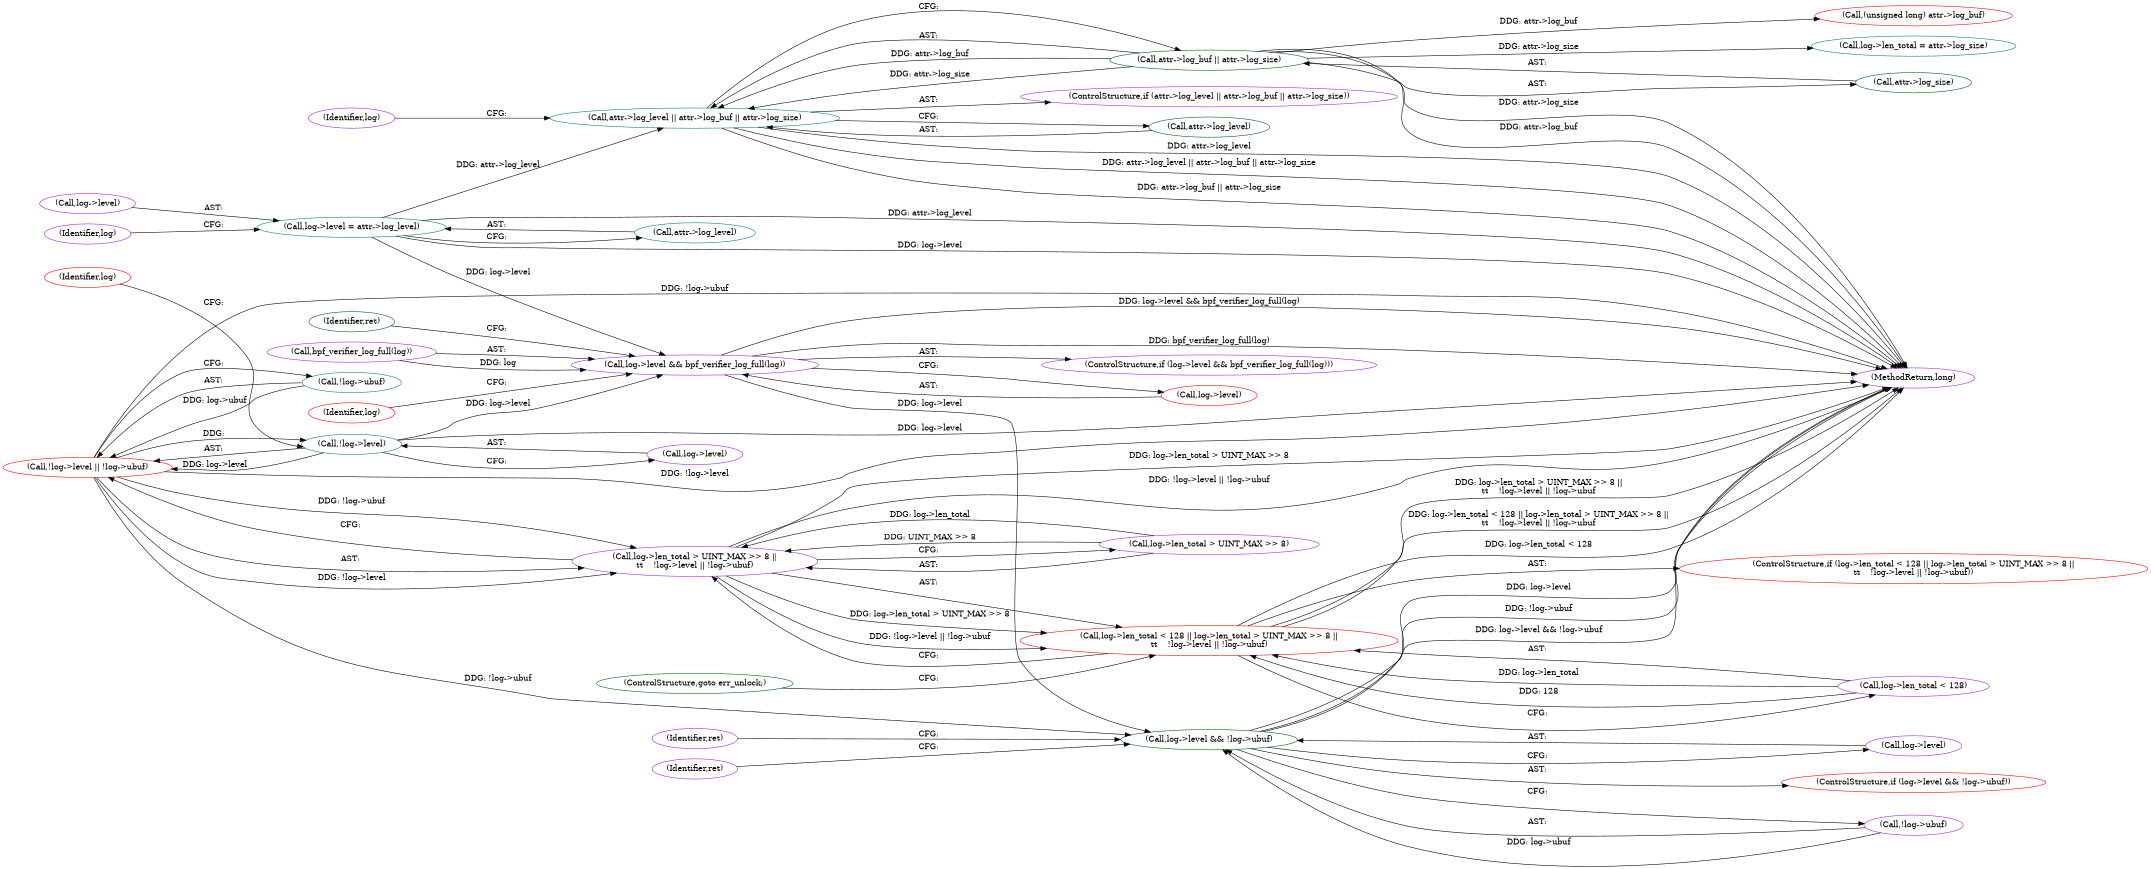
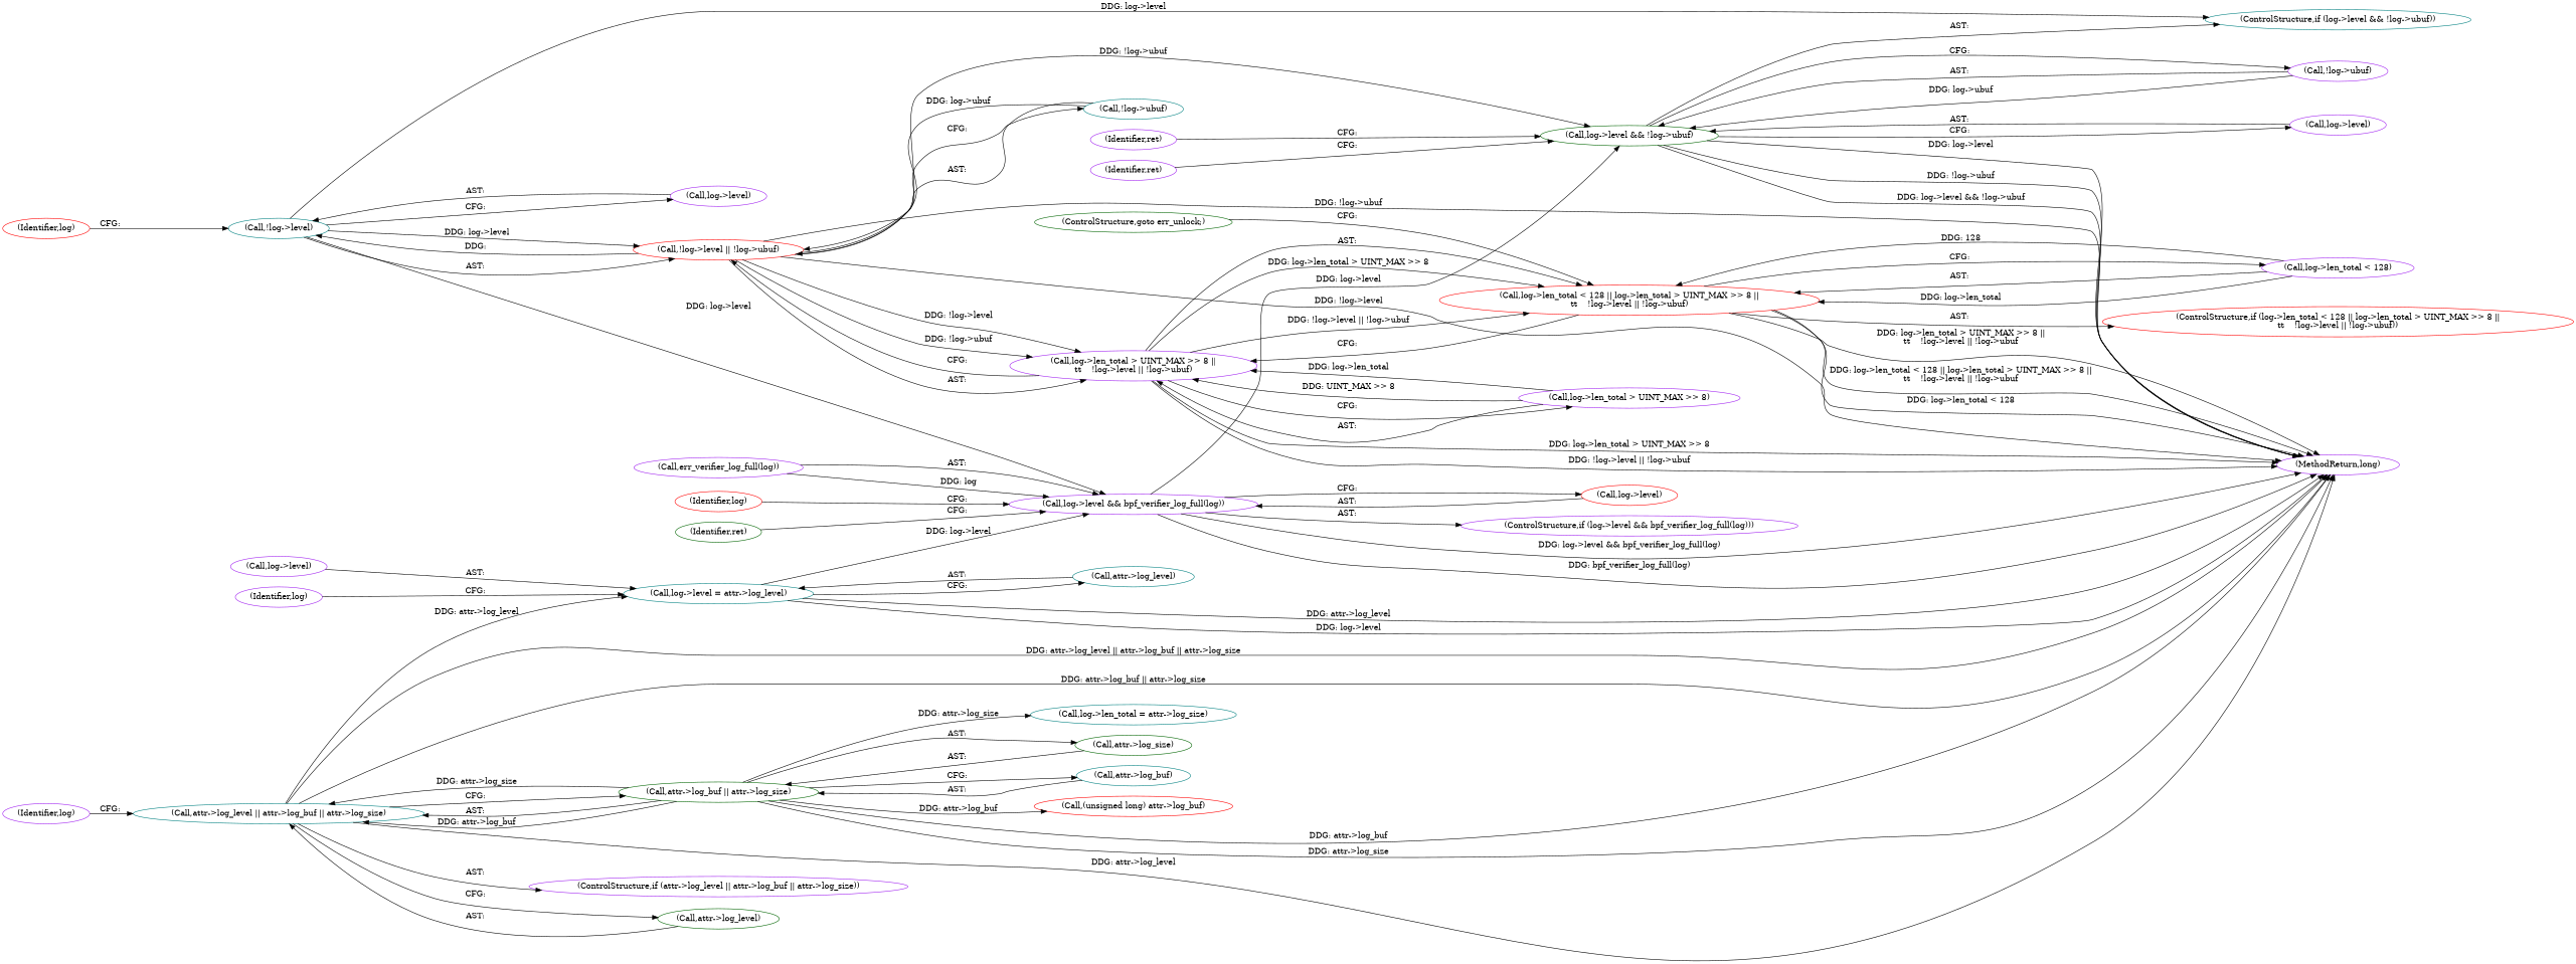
  digraph {
    rankdir=LR
    node [color=purple]
    n1 [color=teal label="(Call,attr->log_level || attr->log_buf || attr->log_size)"]
    n2 [color=darkgreen label="(Call,attr->log_buf || attr->log_size)"]
    n3 [color=teal label="(Call,log->level = attr->log_level)"]
    n4 [label="(MethodReturn,long)"]
    n5 [label="(ControlStructure,if (attr->log_level || attr->log_buf || attr->log_size))"]
    n6 [color=darkgreen label="(Call,attr->log_level)"]
    n7 [color=teal label="(Call,log->len_total = attr->log_size)"]
    n8 [color=darkgreen label="(Call,attr->log_size)"]
+   n9 [color=teal label="(Call,attr->log_buf)"]
    n10 [color=red label="(Call,(unsigned long) attr->log_buf)"]
    n11 [label="(Call,log->level && bpf_verifier_log_full(log))"]
    n12 [color=teal label="(Call,attr->log_level)"]
    n13 [color=teal label="(Call,!log->level)"]
    n14 [color=red label="(Call,!log->level || !log->ubuf)"]
    n15 [label="(Call,log->level)"]
    n16 [color=darkgreen label="(Call,log->level && !log->ubuf)"]
    n17 [color=red label="(Call,log->level)"]
    n18 [label="(ControlStructure,if (log->level && bpf_verifier_log_full(log)))"]
    n19 [label="(Call,log->len_total > UINT_MAX >> 8 ||\n\t\t    !log->level || !log->ubuf)"]
    n20 [color=teal label="(Call,!log->ubuf)"]
    n21 [color=red label="(Call,log->len_total < 128 || log->len_total > UINT_MAX >> 8 ||\n\t\t    !log->level || !log->ubuf)"]
    n22 [label="(Call,log->len_total > UINT_MAX >> 8)"]
    n23 [label="(Call,!log->ubuf)"]
    n24 [label="(Call,log->level)"]
-   n25 [color=red label="(ControlStructure,if (log->level && !log->ubuf))"]
+   n25 [color=teal label="(ControlStructure,if (log->level && !log->ubuf))"]
    n26 [color=red label="(ControlStructure,if (log->len_total < 128 || log->len_total > UINT_MAX >> 8 ||\n\t\t    !log->level || !log->ubuf))"]
    n27 [label="(Call,log->len_total < 128)"]
-   n28 [label="(Call,bpf_verifier_log_full(log))"]
+   n28 [label="(Call,err_verifier_log_full(log))"]
    n29 [label="(Call,log->level)"]
    n30 [label="(Identifier,ret)"]
    n31 [label="(Identifier,ret)"]
    n32 [color=darkgreen label="(ControlStructure,goto err_unlock;)"]
    n33 [label="(Identifier,log)"]
    n34 [label="(Identifier,log)"]
    n35 [color=red label="(Identifier,log)"]
    n36 [color=red label="(Identifier,log)"]
    n37 [color=darkgreen label="(Identifier,ret)"]
    n1 -> n2 [label="CFG: "]
-   n3 -> n1 [label="DDG: attr->log_level"]
+   n1 -> n3 [label="DDG: attr->log_level"]
    n1 -> n4 [label="DDG: attr->log_level"]
    n1 -> n4 [label="DDG: attr->log_level || attr->log_buf || attr->log_size"]
    n1 -> n4 [label="DDG: attr->log_buf || attr->log_size"]
    n1 -> n5 [label="AST: "]
    n1 -> n6 [label="CFG: "]
    n2 -> n1 [label="AST: "]
    n2 -> n1 [label="DDG: attr->log_buf"]
    n2 -> n1 [label="DDG: attr->log_size"]
    n2 -> n4 [label="DDG: attr->log_buf"]
    n2 -> n4 [label="DDG: attr->log_size"]
    n2 -> n7 [label="DDG: attr->log_size"]
    n2 -> n8 [label="AST: "]
+   n2 -> n9 [label="CFG: "]
    n2 -> n10 [label="DDG: attr->log_buf"]
    n3 -> n4 [label="DDG: attr->log_level"]
    n3 -> n4 [label="DDG: log->level"]
    n3 -> n11 [label="DDG: log->level"]
    n3 -> n12 [label="CFG: "]
    n6 -> n1 [label="AST: "]
    n8 -> n2 [label="AST: "]
+   n9 -> n2 [label="AST: "]
    n11 -> n4 [label="DDG: log->level && bpf_verifier_log_full(log)"]
    n11 -> n4 [label="DDG: bpf_verifier_log_full(log)"]
    n11 -> n16 [label="DDG: log->level"]
    n11 -> n17 [label="CFG: "]
    n11 -> n18 [label="AST: "]
    n12 -> n3 [label="AST: "]
-   n13 -> n4 [label="DDG: log->level"]
+   n13 -> n25 [label="DDG: log->level"]
    n13 -> n11 [label="DDG: log->level"]
    n13 -> n14 [label="AST: "]
    n13 -> n14 [label="DDG: log->level"]
    n13 -> n15 [label="CFG: "]
    n14 -> n4 [label="DDG: !log->ubuf"]
    n14 -> n4 [label="DDG: !log->level"]
    n14 -> n13 [label="DDG: "]
    n14 -> n16 [label="DDG: !log->ubuf"]
    n14 -> n19 [label="AST: "]
    n14 -> n19 [label="DDG: !log->level"]
    n14 -> n19 [label="DDG: !log->ubuf"]
    n14 -> n20 [label="CFG: "]
    n15 -> n13 [label="AST: "]
    n16 -> n4 [label="DDG: log->level"]
    n16 -> n4 [label="DDG: !log->ubuf"]
    n16 -> n4 [label="DDG: log->level && !log->ubuf"]
    n16 -> n23 [label="CFG: "]
    n16 -> n24 [label="CFG: "]
    n16 -> n25 [label="AST: "]
    n17 -> n11 [label="AST: "]
    n19 -> n4 [label="DDG: log->len_total > UINT_MAX >> 8"]
    n19 -> n4 [label="DDG: !log->level || !log->ubuf"]
    n19 -> n14 [label="CFG: "]
    n19 -> n21 [label="AST: "]
    n19 -> n21 [label="DDG: log->len_total > UINT_MAX >> 8"]
    n19 -> n21 [label="DDG: !log->level || !log->ubuf"]
    n19 -> n22 [label="CFG: "]
    n20 -> n14 [label="AST: "]
    n20 -> n14 [label="DDG: log->ubuf"]
    n21 -> n4 [label="DDG: log->len_total > UINT_MAX >> 8 ||\n\t\t    !log->level || !log->ubuf"]
    n21 -> n4 [label="DDG: log->len_total < 128 || log->len_total > UINT_MAX >> 8 ||\n\t\t    !log->level || !log->ubuf"]
    n21 -> n4 [label="DDG: log->len_total < 128"]
    n21 -> n19 [label="CFG: "]
    n21 -> n26 [label="AST: "]
    n21 -> n27 [label="CFG: "]
    n22 -> n19 [label="AST: "]
    n22 -> n19 [label="DDG: log->len_total"]
    n22 -> n19 [label="DDG: UINT_MAX >> 8"]
    n23 -> n16 [label="AST: "]
    n23 -> n16 [label="DDG: log->ubuf"]
    n24 -> n16 [label="AST: "]
    n27 -> n21 [label="AST: "]
    n27 -> n21 [label="DDG: log->len_total"]
    n27 -> n21 [label="DDG: 128"]
    n28 -> n11 [label="AST: "]
    n28 -> n11 [label="DDG: log"]
    n29 -> n3 [label="AST: "]
    n30 -> n16 [label="CFG: "]
    n31 -> n16 [label="CFG: "]
    n32 -> n21 [label="CFG: "]
    n33 -> n1 [label="CFG: "]
    n34 -> n3 [label="CFG: "]
    n35 -> n11 [label="CFG: "]
    n36 -> n13 [label="CFG: "]
    n37 -> n11 [label="CFG: "]
  }
